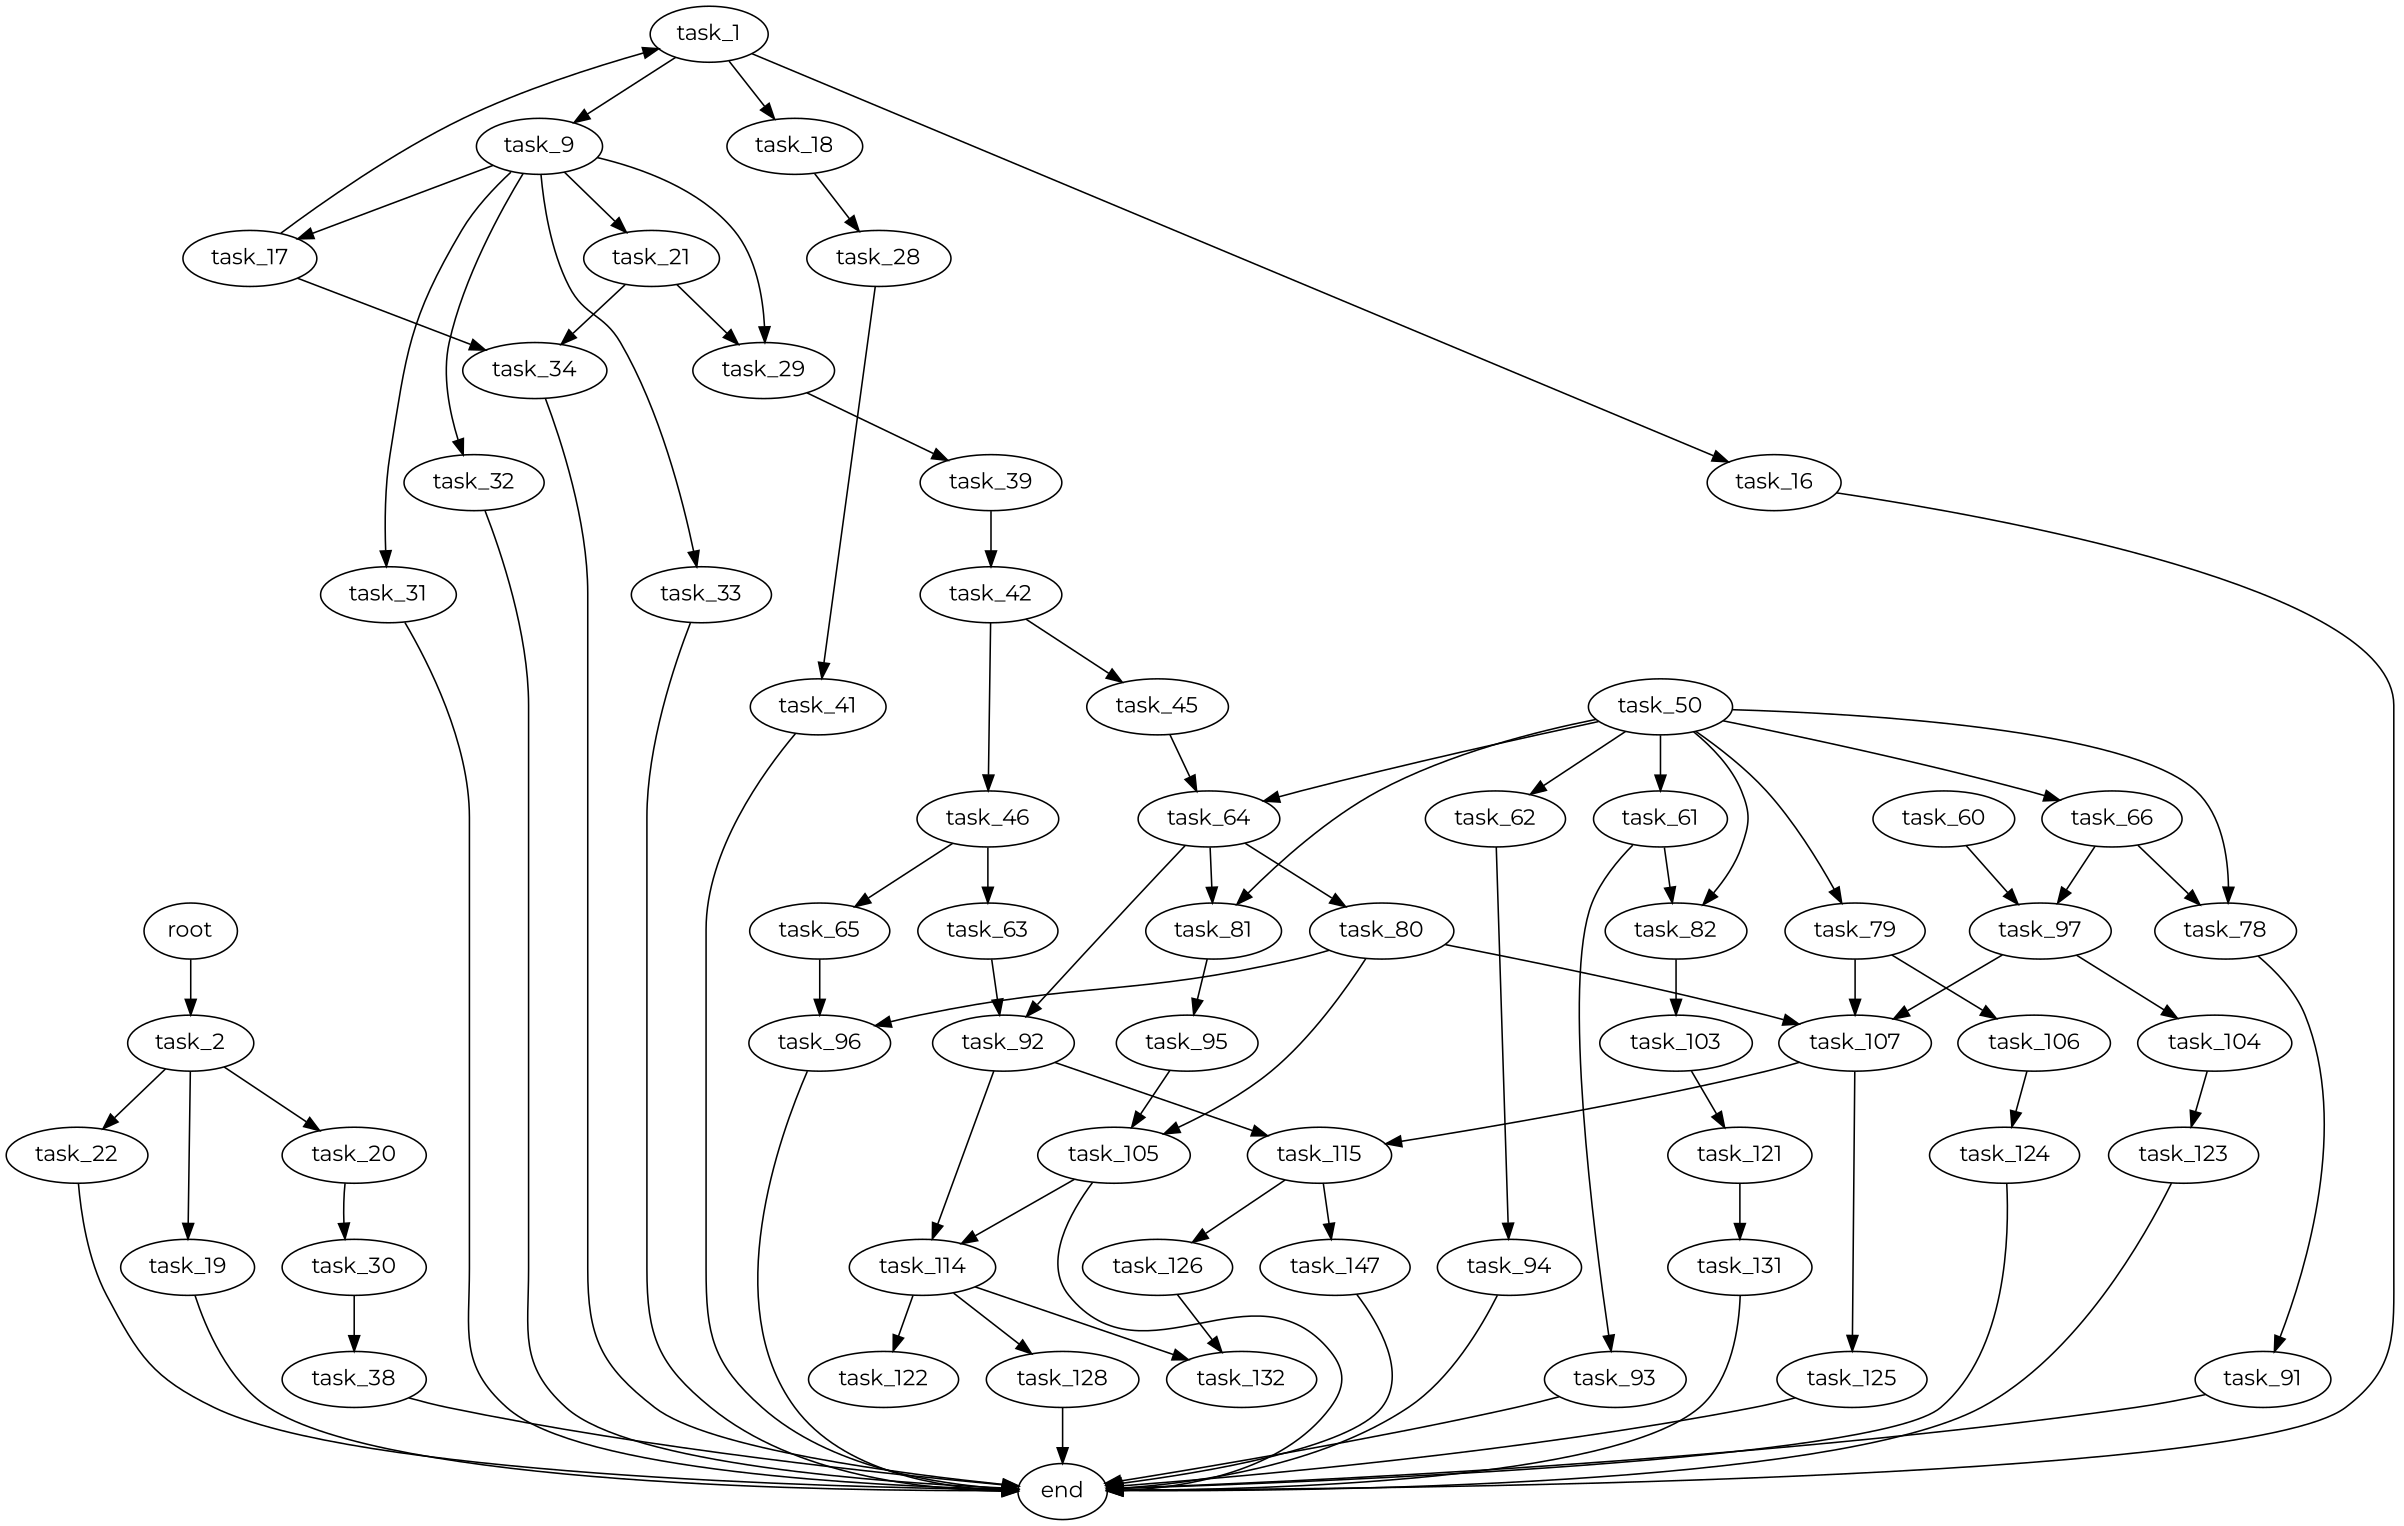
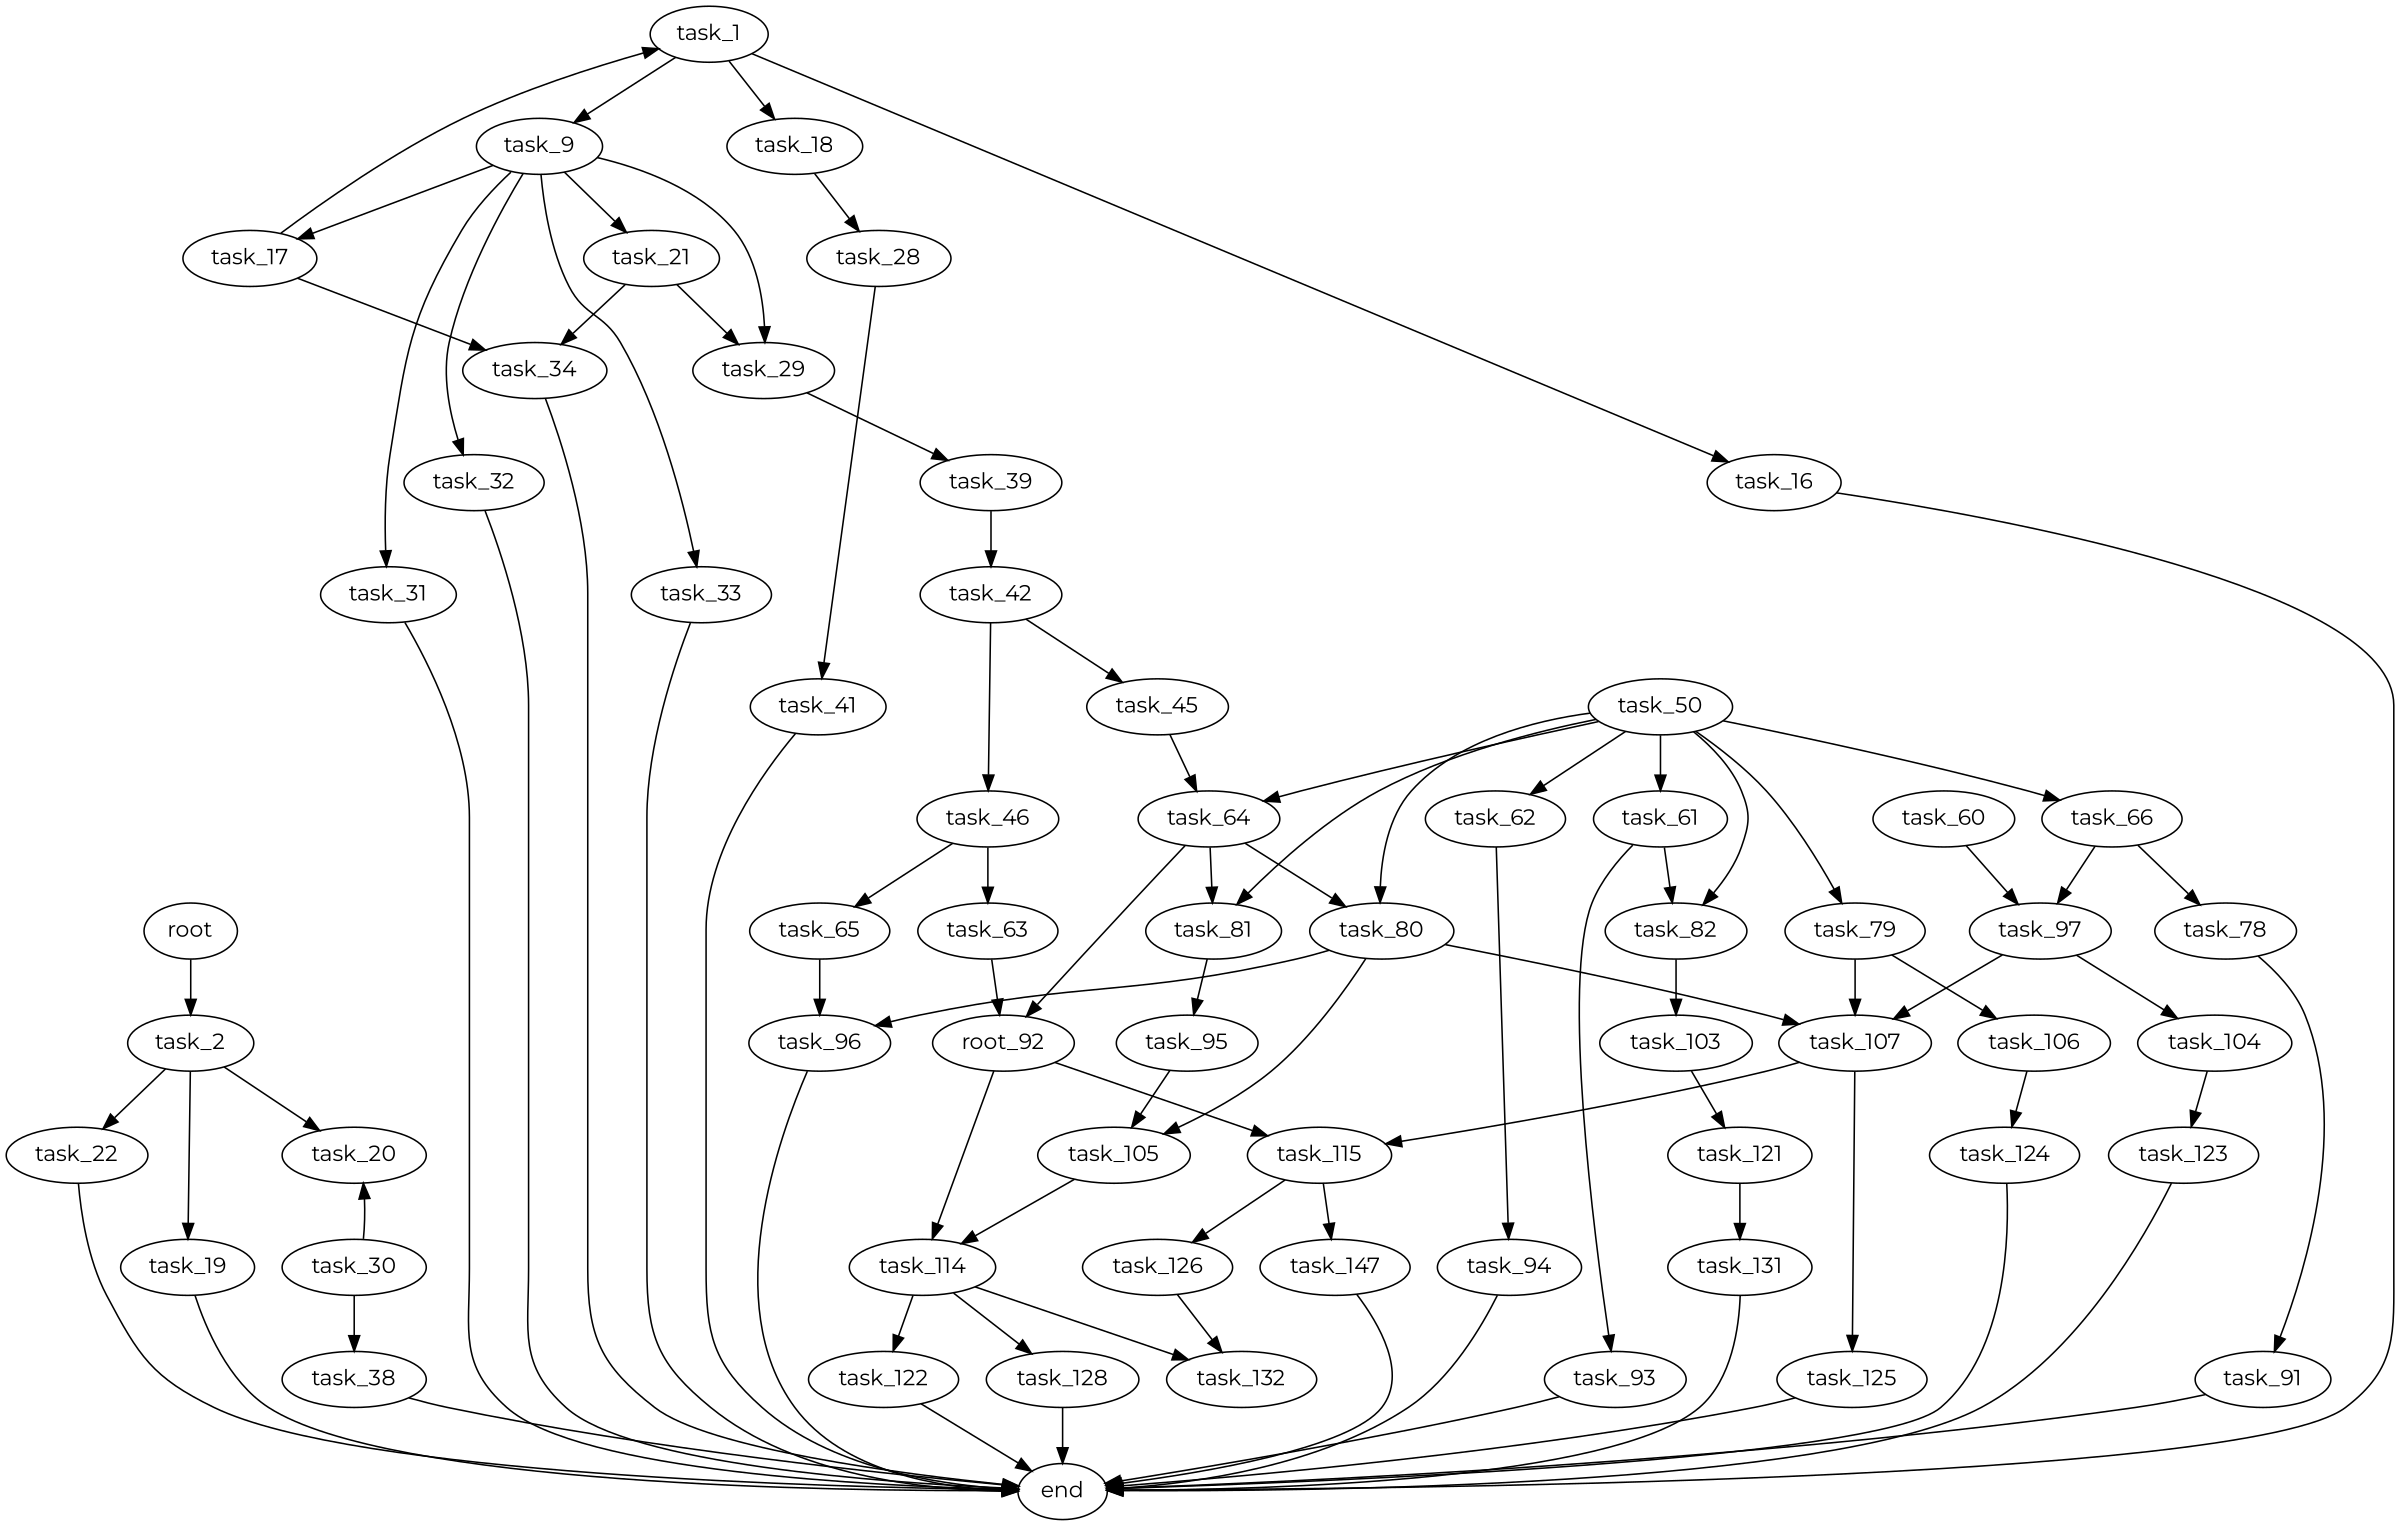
  digraph {
    fontname=Montserrat
    node [fontname=Montserrat]
    edge [fontname=Montserrat]
    root
    task_2
    task_1
    task_9
    task_16
    task_18
    task_19
    task_20
    task_22
    task_17
    task_21
    task_29
    task_31
    task_32
    task_33
    end
    task_28
    task_30
    task_34
    task_39
    task_41
    task_38
    task_42
    task_45
    task_46
    task_64
    task_63
    task_65
    task_50
    task_61
    task_62
    task_66
    task_79
    task_80
    task_81
    task_82
-   task_92
+   task_92 [label=root_92]
    task_96
    task_60
    task_97
    task_93
    task_94
    task_78
    task_106
    task_107
    task_105
    task_95
    task_103
    task_114
    task_115
    task_104
    task_91
    task_124
    task_125
    task_121
    task_123
    task_122
    task_128
    task_132
    task_126
    n61 [label=task_147]
    task_131
    root -> task_2
    task_2 -> task_19
    task_2 -> task_20
    task_2 -> task_22
    task_1 -> task_9
    task_1 -> task_16
    task_1 -> task_18
    task_9 -> task_17
    task_9 -> task_21
    task_9 -> task_29
    task_9 -> task_31
    task_9 -> task_32
    task_9 -> task_33
    task_16 -> end
    task_18 -> task_28
    task_19 -> end
-   task_20 -> task_30
+   task_30 -> task_20
    task_22 -> end
    task_17 -> task_1
    task_17 -> task_34
    task_21 -> task_29
    task_21 -> task_34
    task_29 -> task_39
    task_31 -> end
    task_32 -> end
    task_33 -> end
    task_28 -> task_41
    task_30 -> task_38
    task_34 -> end
    task_39 -> task_42
    task_41 -> end
    task_38 -> end
    task_42 -> task_45
    task_42 -> task_46
    task_45 -> task_64
    task_46 -> task_63
    task_46 -> task_65
    task_64 -> task_80
    task_64 -> task_81
    task_64 -> task_92
    task_63 -> task_92
    task_65 -> task_96
    task_50 -> task_64
    task_50 -> task_61
    task_50 -> task_62
    task_50 -> task_66
    task_50 -> task_79
-   task_50 -> task_78
+   task_50 -> task_80
    task_50 -> task_81
    task_50 -> task_82
    task_61 -> task_82
    task_61 -> task_93
    task_62 -> task_94
    task_66 -> task_97
    task_66 -> task_78
    task_79 -> task_106
    task_79 -> task_107
    task_80 -> task_96
    task_80 -> task_107
    task_80 -> task_105
    task_81 -> task_95
    task_82 -> task_103
    task_92 -> task_114
    task_92 -> task_115
    task_96 -> end
    task_60 -> task_97
    task_97 -> task_107
    task_97 -> task_104
    task_93 -> end
    task_94 -> end
    task_78 -> task_91
    task_106 -> task_124
    task_107 -> task_115
    task_107 -> task_125
    task_105 -> task_114
    task_95 -> task_105
    task_103 -> task_121
    task_114 -> task_122
    task_114 -> task_128
    task_114 -> task_132
    task_115 -> task_126
    task_115 -> n61
    task_104 -> task_123
    task_91 -> end
    task_124 -> end
    task_125 -> end
    task_121 -> task_131
    task_123 -> end
-   task_105 -> end
+   task_122 -> end
    task_128 -> end
    task_126 -> task_132
    n61 -> end
    task_131 -> end
  }
